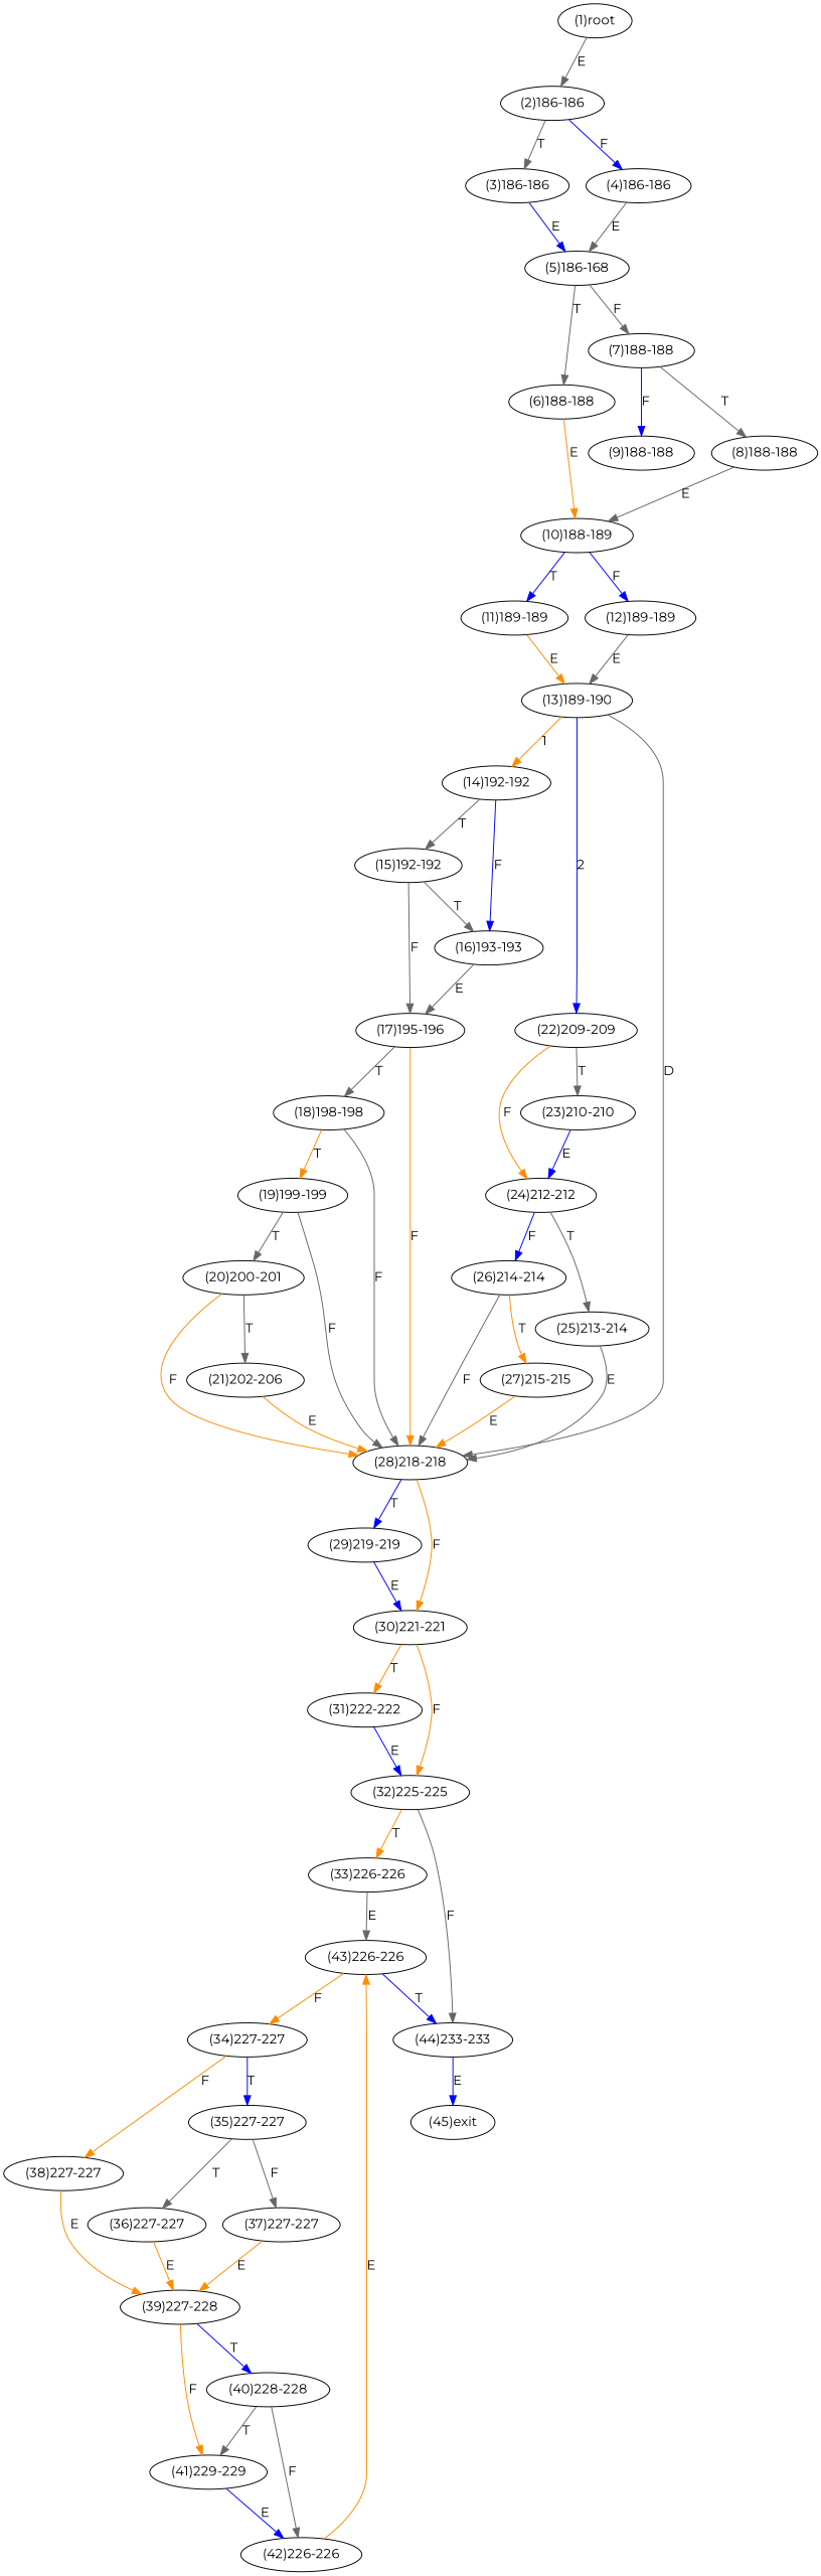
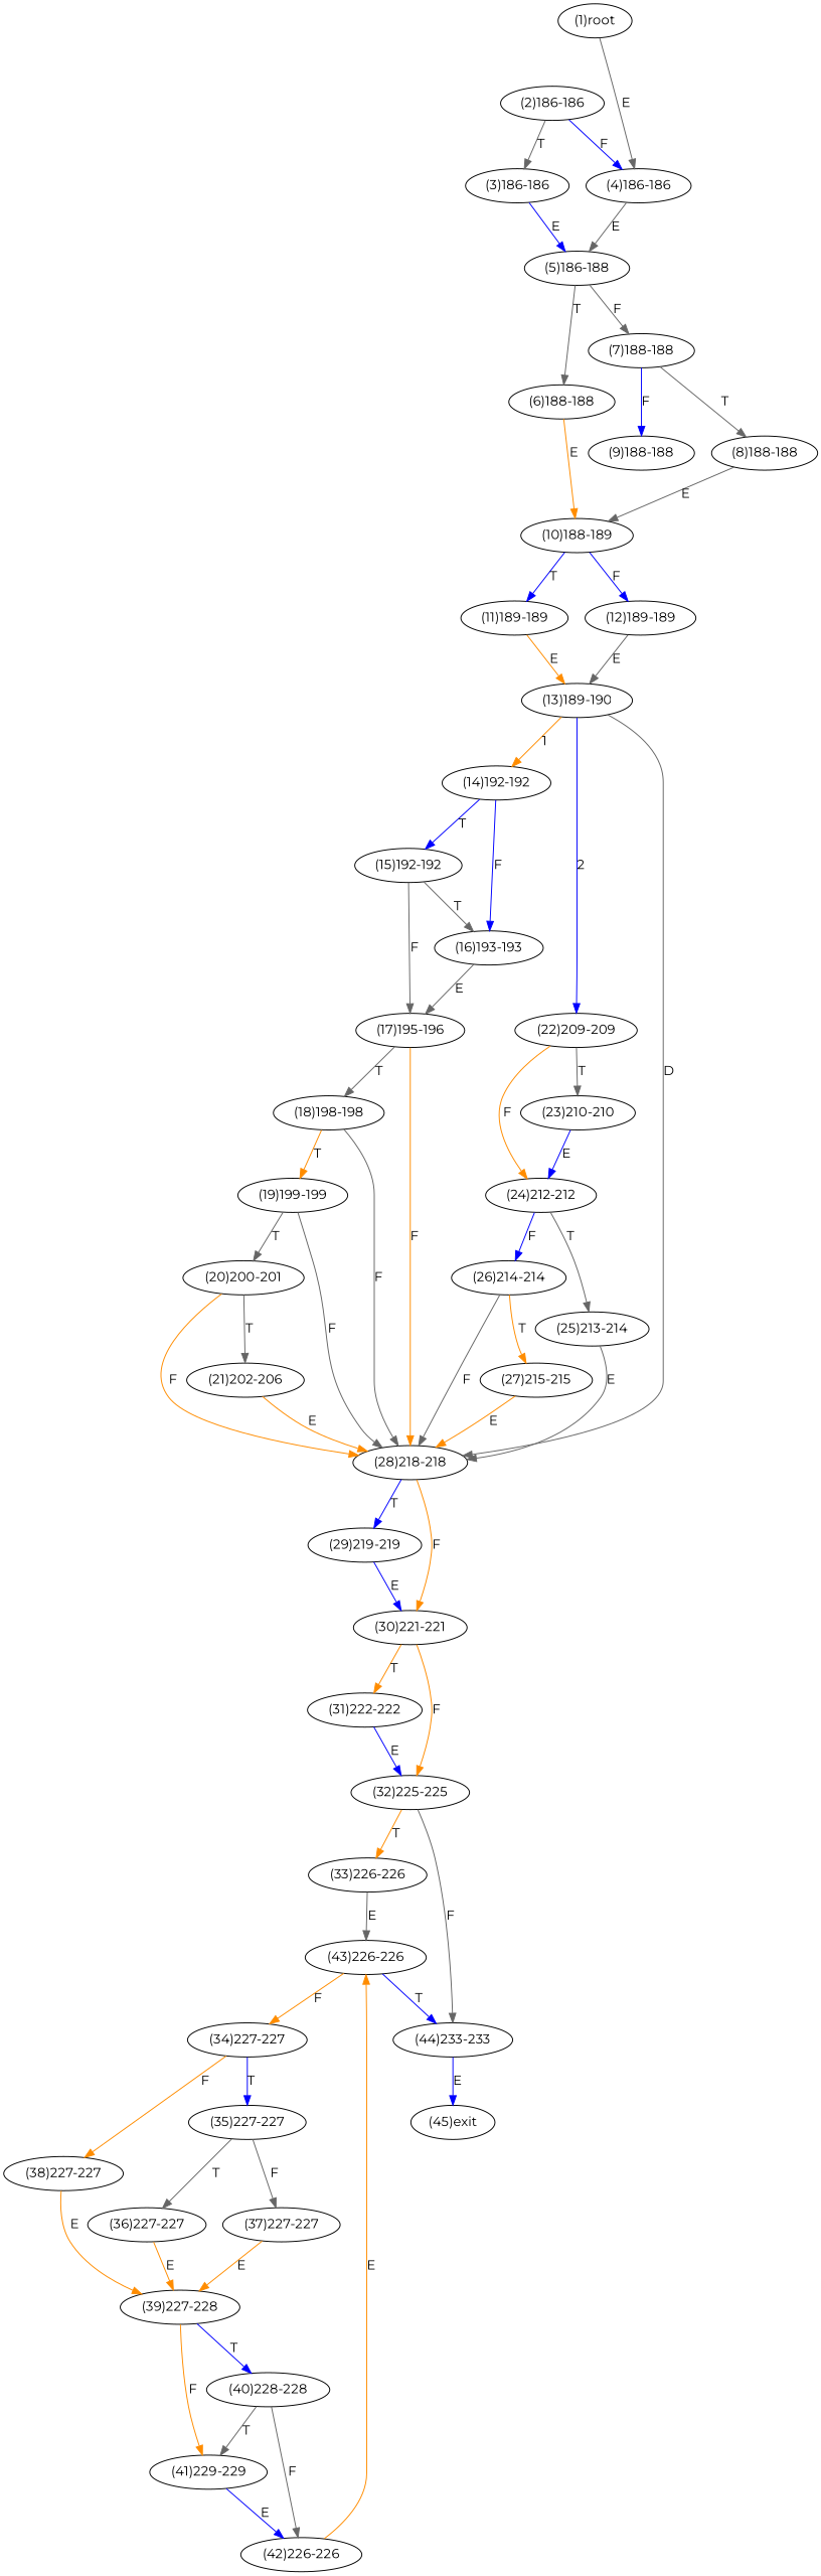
  digraph {
    fontname=Montserrat
    node [fontname=Montserrat]
    edge [color=gray40 fontname=Montserrat]
    n1 [label="(1)root"]
    n2 [label="(2)186-186"]
    n3 [label="(3)186-186"]
    n4 [label="(4)186-186"]
-   n5 [label="(5)186-168"]
+   n5 [label="(5)186-188"]
    n6 [label="(6)188-188"]
    n7 [label="(7)188-188"]
    n8 [label="(10)188-189"]
    n9 [label="(8)188-188"]
    n10 [label="(9)188-188"]
    n11 [label="(11)189-189"]
    n12 [label="(12)189-189"]
    n13 [label="(13)189-190"]
    n14 [label="(14)192-192"]
    n15 [label="(22)209-209"]
    n16 [label="(28)218-218"]
    n17 [label="(15)192-192"]
    n18 [label="(16)193-193"]
    n19 [label="(23)210-210"]
    n20 [label="(24)212-212"]
    n21 [label="(29)219-219"]
    n22 [label="(30)221-221"]
    n23 [label="(17)195-196"]
    n24 [label="(18)198-198"]
    n25 [label="(19)199-199"]
    n26 [label="(20)200-201"]
    n27 [label="(21)202-206"]
    n28 [label="(25)213-214"]
    n29 [label="(26)214-214"]
    n30 [label="(27)215-215"]
    n31 [label="(31)222-222"]
    n32 [label="(32)225-225"]
    n33 [label="(33)226-226"]
    n34 [label="(44)233-233"]
    n35 [label="(34)227-227"]
    n36 [label="(35)227-227"]
    n37 [label="(38)227-227"]
    n38 [label="(36)227-227"]
    n39 [label="(37)227-227"]
    n40 [label="(39)227-228"]
    n41 [label="(43)226-226"]
    n42 [label="(45)exit"]
    n43 [label="(40)228-228"]
    n44 [label="(41)229-229"]
    n45 [label="(42)226-226"]
-   n1 -> n2 [label=E]
+   n1 -> n4 [label=E]
    n2 -> n3 [label=T]
    n2 -> n4 [color=blue label=F]
    n3 -> n5 [color=blue label=E]
    n4 -> n5 [label=E]
    n5 -> n6 [label=T]
    n5 -> n7 [label=F]
    n6 -> n8 [color=darkorange label=E]
    n7 -> n9 [label=T]
    n7 -> n10 [color=blue label=F]
    n8 -> n11 [color=blue label=T]
    n8 -> n12 [color=blue label=F]
    n9 -> n8 [label=E]
    n11 -> n13 [color=darkorange label=E]
    n12 -> n13 [label=E]
    n13 -> n14 [color=darkorange label=1]
    n13 -> n15 [color=blue label=2]
    n13 -> n16 [label=D]
-   n14 -> n17 [label=T]
+   n14 -> n17 [color=blue label=T]
    n14 -> n18 [color=blue label=F]
    n15 -> n19 [label=T]
    n15 -> n20 [color=darkorange label=F]
    n16 -> n21 [color=blue label=T]
    n16 -> n22 [color=darkorange label=F]
    n17 -> n18 [label=T]
    n17 -> n23 [label=F]
    n18 -> n23 [label=E]
    n19 -> n20 [color=blue label=E]
    n20 -> n28 [label=T]
    n20 -> n29 [color=blue label=F]
    n21 -> n22 [color=blue label=E]
    n22 -> n31 [color=darkorange label=T]
    n22 -> n32 [color=darkorange label=F]
    n23 -> n16 [color=darkorange label=F]
    n23 -> n24 [label=T]
    n24 -> n16 [label=F]
    n24 -> n25 [color=darkorange label=T]
    n25 -> n16 [label=F]
    n25 -> n26 [label=T]
    n26 -> n16 [color=darkorange label=F]
    n26 -> n27 [label=T]
    n27 -> n16 [color=darkorange label=E]
    n28 -> n16 [label=E]
    n29 -> n16 [label=F]
    n29 -> n30 [color=darkorange label=T]
    n30 -> n16 [color=darkorange label=E]
    n31 -> n32 [color=blue label=E]
    n32 -> n33 [color=darkorange label=T]
    n32 -> n34 [label=F]
    n33 -> n41 [label=E]
    n34 -> n42 [color=blue label=E]
    n35 -> n36 [color=blue label=T]
    n35 -> n37 [color=darkorange label=F]
    n36 -> n38 [label=T]
    n36 -> n39 [label=F]
    n37 -> n40 [color=darkorange label=E]
    n38 -> n40 [color=darkorange label=E]
    n39 -> n40 [color=darkorange label=E]
    n40 -> n43 [color=blue label=T]
    n40 -> n44 [color=darkorange label=F]
    n41 -> n34 [color=blue label=T]
    n41 -> n35 [color=darkorange label=F]
    n43 -> n44 [label=T]
    n43 -> n45 [label=F]
    n44 -> n45 [color=blue label=E]
    n45 -> n41 [color=darkorange label=E]
  }
